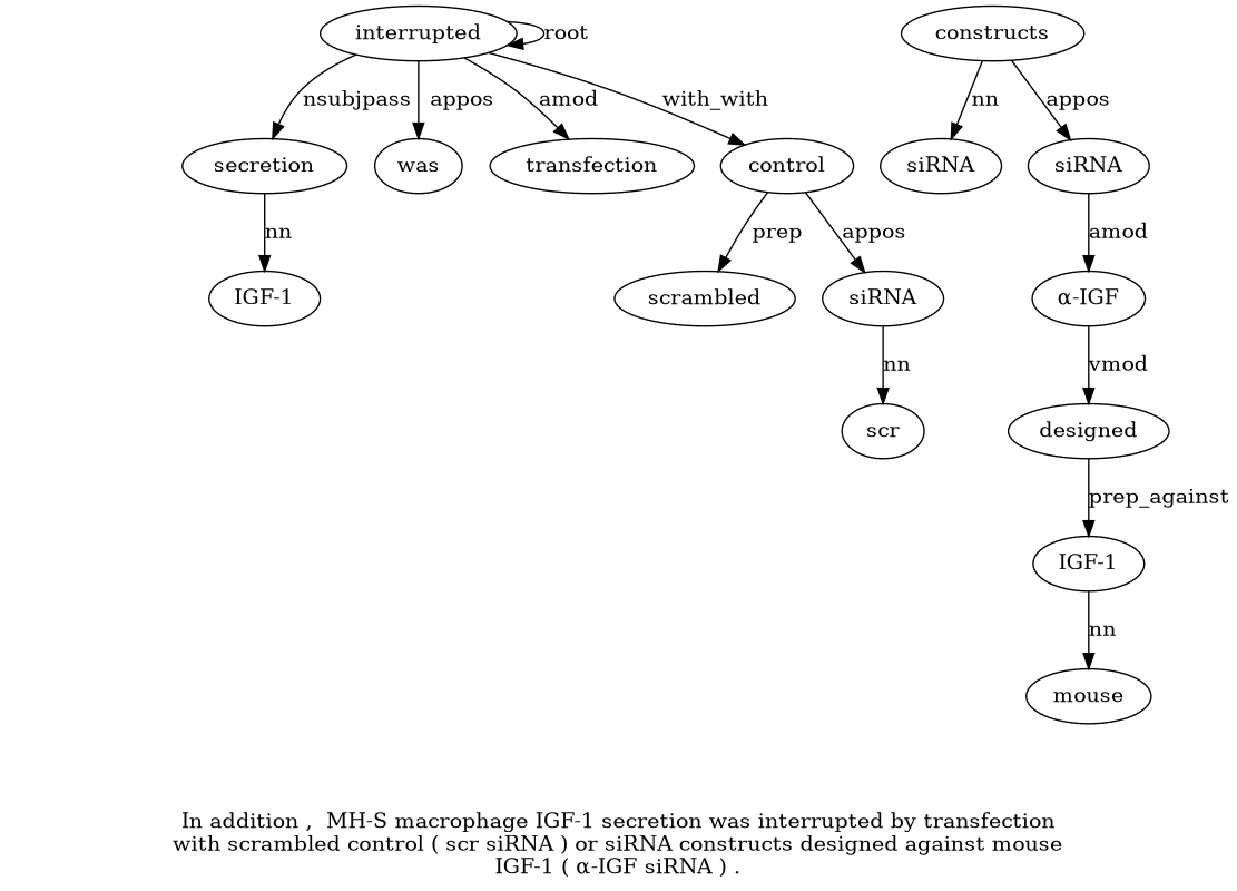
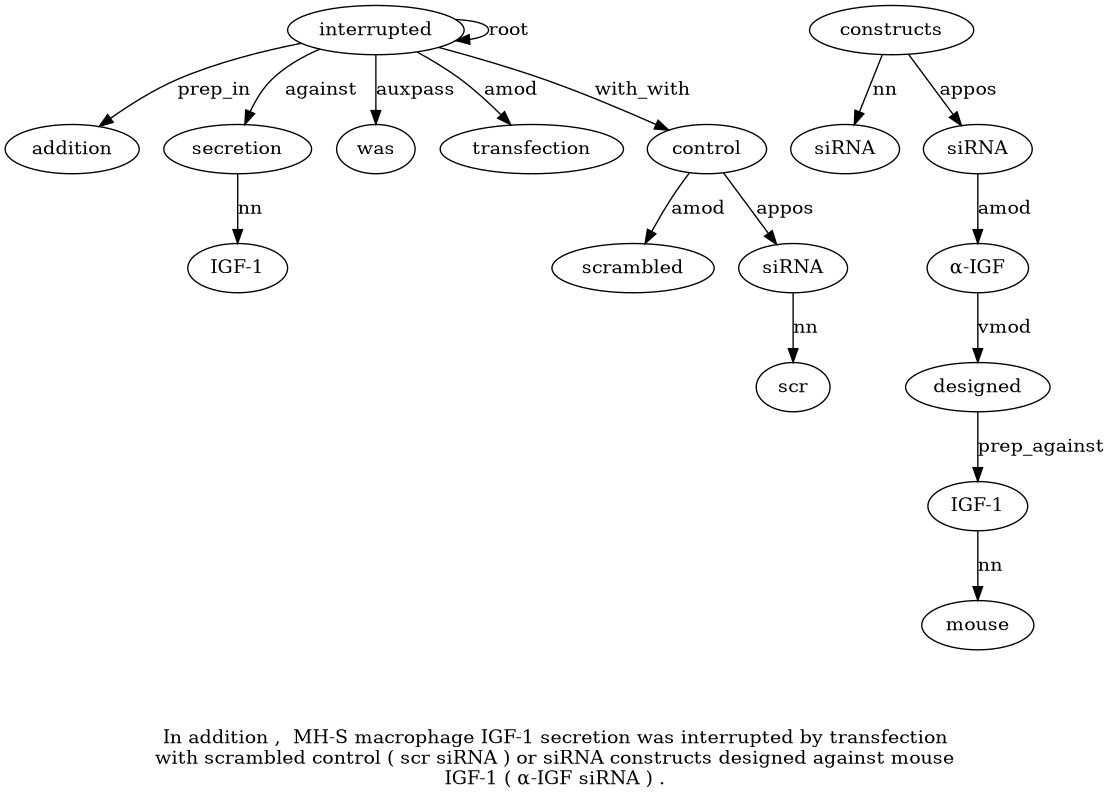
  digraph {
    label="In addition ,  MH-S macrophage IGF-1 secretion was interrupted by transfection\nwith scrambled control ( scr siRNA ) or siRNA constructs designed against mouse\nIGF-1 ( α-IGF siRNA ) ."
    node [fillcolor=white style=filled]
    n1 [label=interrupted]
+   n2 [label=addition]
    n3 [label=secretion]
    n4 [label=was]
    n5 [label=transfection]
    n6 [label=control]
    n7 [label="IGF-1"]
    n8 [label=scrambled]
    n9 [label=siRNA]
    n10 [label=scr]
    n11 [label=constructs]
    n12 [label=siRNA]
    n13 [label=siRNA]
    n14 [label=designed]
    n15 [label="IGF-1"]
    n16 [label="α-IGF"]
    n17 [label=mouse]
    n1 -> n1 [label=root]
-   n1 -> n3 [label=nsubjpass]
-   n1 -> n4 [label=appos]
+   n1 -> n2 [label=prep_in]
+   n1 -> n3 [label=against]
+   n1 -> n4 [label=auxpass]
    n1 -> n5 [label=amod]
    n1 -> n6 [label=with_with]
    n3 -> n7 [label=nn]
-   n6 -> n8 [label=prep]
+   n6 -> n8 [label=amod]
    n6 -> n9 [label=appos]
    n9 -> n10 [label=nn]
    n11 -> n12 [label=nn]
    n11 -> n13 [label=appos]
    n13 -> n16 [label=amod]
    n14 -> n15 [label=prep_against]
    n15 -> n17 [label=nn]
    n16 -> n14 [label=vmod]
  }
